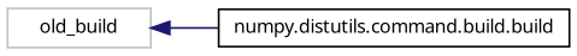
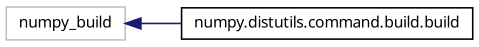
  digraph {
    rankdir=LR
    fontname="Noto Sans"
    node [fillcolor=white fontname="Noto Sans" fontsize=10 shape=record style=filled]
-   n1 [color=grey75 height=0.2 label=old_build width=0.4]
+   n1 [color=grey75 height=0.2 label=numpy_build width=0.4]
    n2 [color=black height=0.2 label="numpy.distutils.command.build.build" width=0.4]
    n1 -> n2 [color=midnightblue dir=back fontname="Noto Sans" fontsize=10 labelfontname=Helvetica labelfontsize=10 style=solid]
  }
